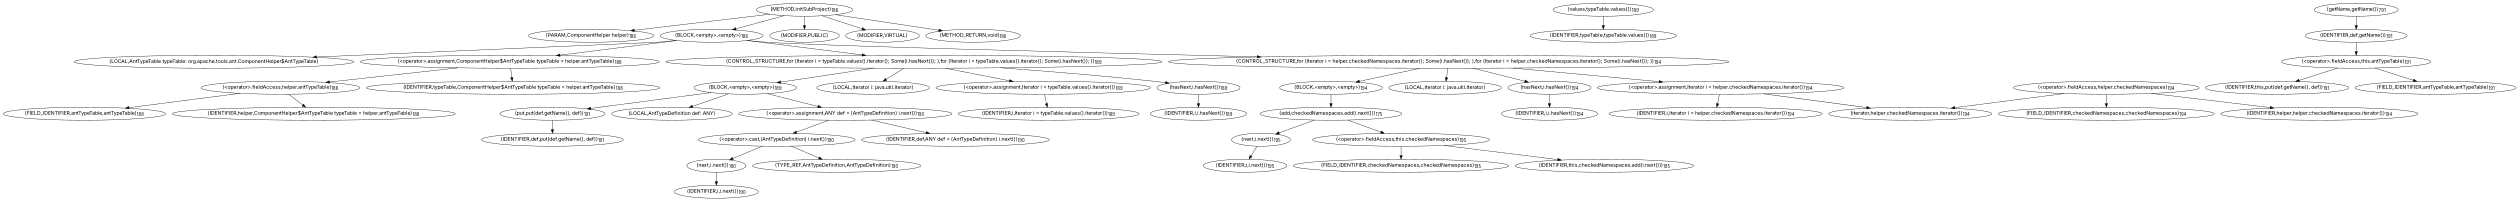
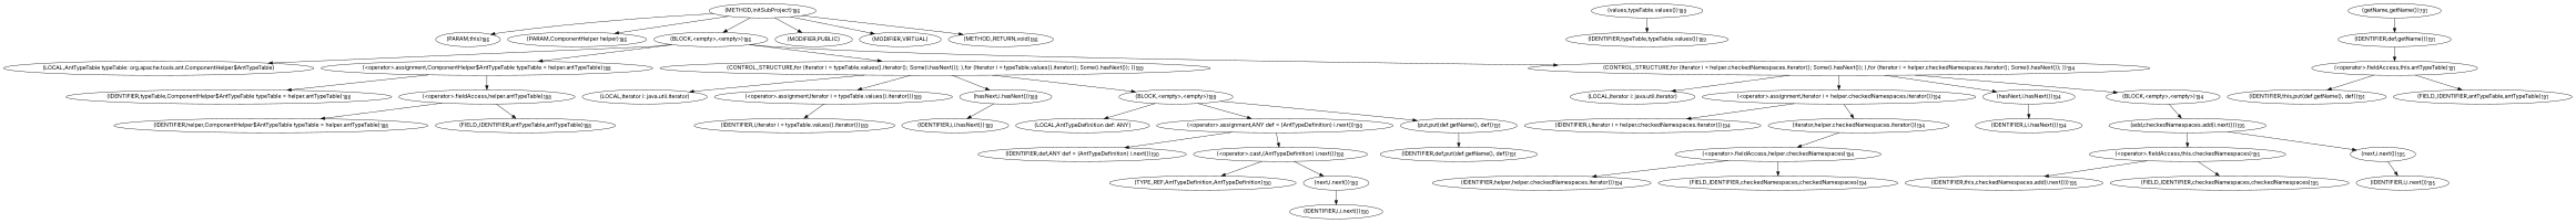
  digraph {
    fontname=Inter
    node [fontname=Inter]
    edge [fontname=Inter]
    n1 [label=<(METHOD,initSubProject)<SUB>186</SUB>>]
+   n2 [label=<(PARAM,this)<SUB>186</SUB>>]
    n3 [label=<(PARAM,ComponentHelper helper)<SUB>186</SUB>>]
    n4 [label=<(BLOCK,&lt;empty&gt;,&lt;empty&gt;)<SUB>186</SUB>>]
    n5 [label=<(MODIFIER,PUBLIC)>]
    n6 [label=<(MODIFIER,VIRTUAL)>]
    n7 [label=<(METHOD_RETURN,void)<SUB>186</SUB>>]
    n8 [label=<(LOCAL,AntTypeTable typeTable: org.apache.tools.ant.ComponentHelper$AntTypeTable)>]
    n9 [label=<(&lt;operator&gt;.assignment,ComponentHelper$AntTypeTable typeTable = helper.antTypeTable)<SUB>188</SUB>>]
    n10 [label=<(CONTROL_STRUCTURE,for (Iterator i = typeTable.values().iterator(); Some(i.hasNext()); ),for (Iterator i = typeTable.values().iterator(); Some(i.hasNext()); ))<SUB>189</SUB>>]
    n11 [label=<(CONTROL_STRUCTURE,for (Iterator i = helper.checkedNamespaces.iterator(); Some(i.hasNext()); ),for (Iterator i = helper.checkedNamespaces.iterator(); Some(i.hasNext()); ))<SUB>194</SUB>>]
    n12 [label=<(IDENTIFIER,typeTable,ComponentHelper$AntTypeTable typeTable = helper.antTypeTable)<SUB>188</SUB>>]
    n13 [label=<(&lt;operator&gt;.fieldAccess,helper.antTypeTable)<SUB>188</SUB>>]
    n14 [label=<(LOCAL,Iterator i: java.util.Iterator)>]
    n15 [label=<(&lt;operator&gt;.assignment,Iterator i = typeTable.values().iterator())<SUB>189</SUB>>]
    n16 [label=<(hasNext,i.hasNext())<SUB>189</SUB>>]
    n17 [label=<(BLOCK,&lt;empty&gt;,&lt;empty&gt;)<SUB>189</SUB>>]
    n18 [label=<(LOCAL,Iterator i: java.util.Iterator)>]
    n19 [label=<(&lt;operator&gt;.assignment,Iterator i = helper.checkedNamespaces.iterator())<SUB>194</SUB>>]
    n20 [label=<(hasNext,i.hasNext())<SUB>194</SUB>>]
    n21 [label=<(BLOCK,&lt;empty&gt;,&lt;empty&gt;)<SUB>194</SUB>>]
    n22 [label=<(IDENTIFIER,helper,ComponentHelper$AntTypeTable typeTable = helper.antTypeTable)<SUB>188</SUB>>]
    n23 [label=<(FIELD_IDENTIFIER,antTypeTable,antTypeTable)<SUB>188</SUB>>]
    n24 [label=<(IDENTIFIER,i,Iterator i = typeTable.values().iterator())<SUB>189</SUB>>]
    n25 [label=<(IDENTIFIER,i,i.hasNext())<SUB>189</SUB>>]
    n26 [label=<(LOCAL,AntTypeDefinition def: ANY)>]
    n27 [label=<(&lt;operator&gt;.assignment,ANY def = (AntTypeDefinition) i.next())<SUB>190</SUB>>]
    n28 [label=<(put,put(def.getName(), def))<SUB>191</SUB>>]
    n29 [label=<(values,typeTable.values())<SUB>189</SUB>>]
    n30 [label=<(IDENTIFIER,typeTable,typeTable.values())<SUB>189</SUB>>]
    n31 [label=<(IDENTIFIER,def,ANY def = (AntTypeDefinition) i.next())<SUB>190</SUB>>]
    n32 [label=<(&lt;operator&gt;.cast,(AntTypeDefinition) i.next())<SUB>190</SUB>>]
    n33 [label=<(IDENTIFIER,def,put(def.getName(), def))<SUB>191</SUB>>]
    n34 [label=<(TYPE_REF,AntTypeDefinition,AntTypeDefinition)<SUB>190</SUB>>]
    n35 [label=<(next,i.next())<SUB>190</SUB>>]
    n36 [label=<(IDENTIFIER,i,i.next())<SUB>190</SUB>>]
    n37 [label=<(&lt;operator&gt;.fieldAccess,this.antTypeTable)<SUB>191</SUB>>]
    n38 [label=<(IDENTIFIER,this,put(def.getName(), def))<SUB>191</SUB>>]
    n39 [label=<(FIELD_IDENTIFIER,antTypeTable,antTypeTable)<SUB>191</SUB>>]
    n40 [label=<(getName,getName())<SUB>791</SUB>>]
    n41 [label=<(IDENTIFIER,def,getName())<SUB>191</SUB>>]
    n42 [label=<(IDENTIFIER,i,Iterator i = helper.checkedNamespaces.iterator())<SUB>194</SUB>>]
    n43 [label=<(iterator,helper.checkedNamespaces.iterator())<SUB>194</SUB>>]
    n44 [label=<(IDENTIFIER,i,i.hasNext())<SUB>194</SUB>>]
-   n45 [label=<(add,checkedNamespaces.add(i.next()))<SUB>175</SUB>>]
+   n45 [label=<(add,checkedNamespaces.add(i.next()))<SUB>195</SUB>>]
    n46 [label=<(&lt;operator&gt;.fieldAccess,helper.checkedNamespaces)<SUB>194</SUB>>]
    n47 [label=<(IDENTIFIER,helper,helper.checkedNamespaces.iterator())<SUB>194</SUB>>]
    n48 [label=<(FIELD_IDENTIFIER,checkedNamespaces,checkedNamespaces)<SUB>194</SUB>>]
    n49 [label=<(&lt;operator&gt;.fieldAccess,this.checkedNamespaces)<SUB>195</SUB>>]
    n50 [label=<(next,i.next())<SUB>195</SUB>>]
    n51 [label=<(IDENTIFIER,this,checkedNamespaces.add(i.next()))<SUB>195</SUB>>]
    n52 [label=<(FIELD_IDENTIFIER,checkedNamespaces,checkedNamespaces)<SUB>195</SUB>>]
    n53 [label=<(IDENTIFIER,i,i.next())<SUB>195</SUB>>]
+   n1 -> n2
    n1 -> n3
    n1 -> n4
    n1 -> n5
    n1 -> n6
    n1 -> n7
    n4 -> n8
    n4 -> n9
    n4 -> n10
    n4 -> n11
    n9 -> n12
    n9 -> n13
    n10 -> n14
    n10 -> n15
    n10 -> n16
    n10 -> n17
    n11 -> n18
    n11 -> n19
    n11 -> n20
    n11 -> n21
    n13 -> n22
    n13 -> n23
    n15 -> n24
    n16 -> n25
    n17 -> n26
    n17 -> n27
    n17 -> n28
    n19 -> n42
    n19 -> n43
    n20 -> n44
    n21 -> n45
    n27 -> n31
    n27 -> n32
    n28 -> n33
    n29 -> n30
    n32 -> n34
    n32 -> n35
    n35 -> n36
    n37 -> n38
    n37 -> n39
    n40 -> n41
    n41 -> n37
-   n46 -> n43
+   n43 -> n46
    n45 -> n49
    n45 -> n50
    n46 -> n47
    n46 -> n48
    n49 -> n51
    n49 -> n52
    n50 -> n53
  }
